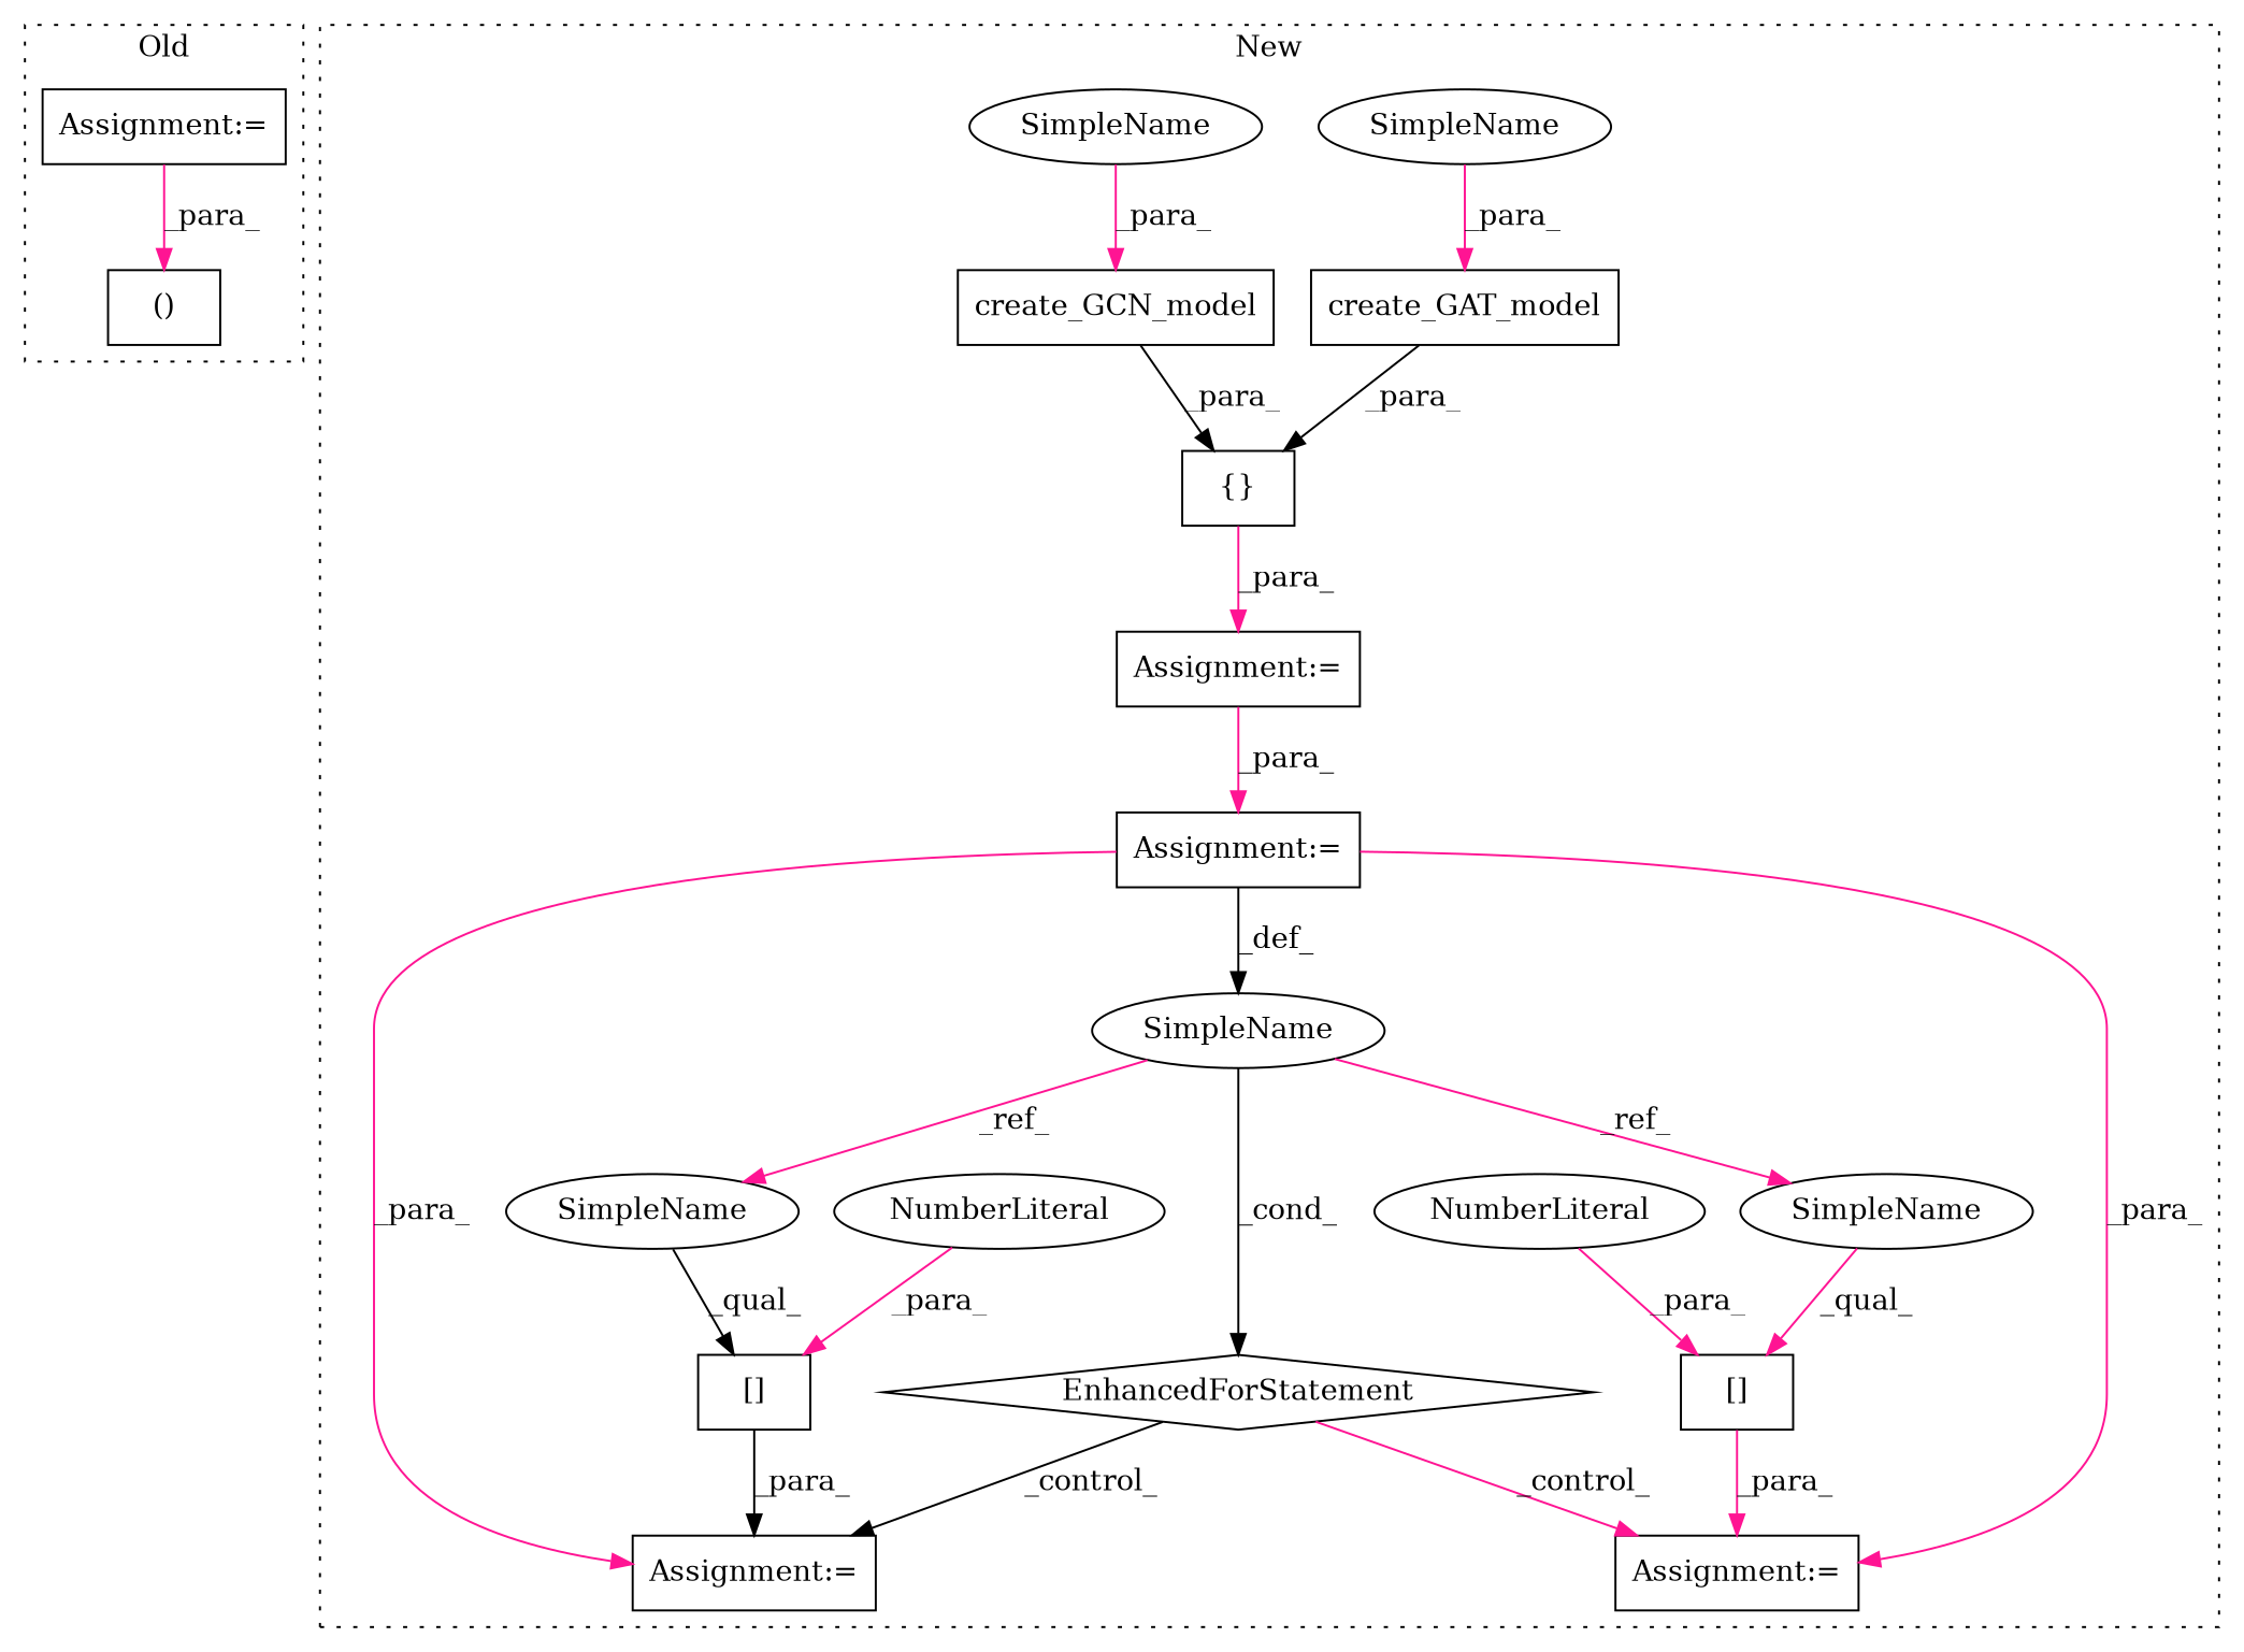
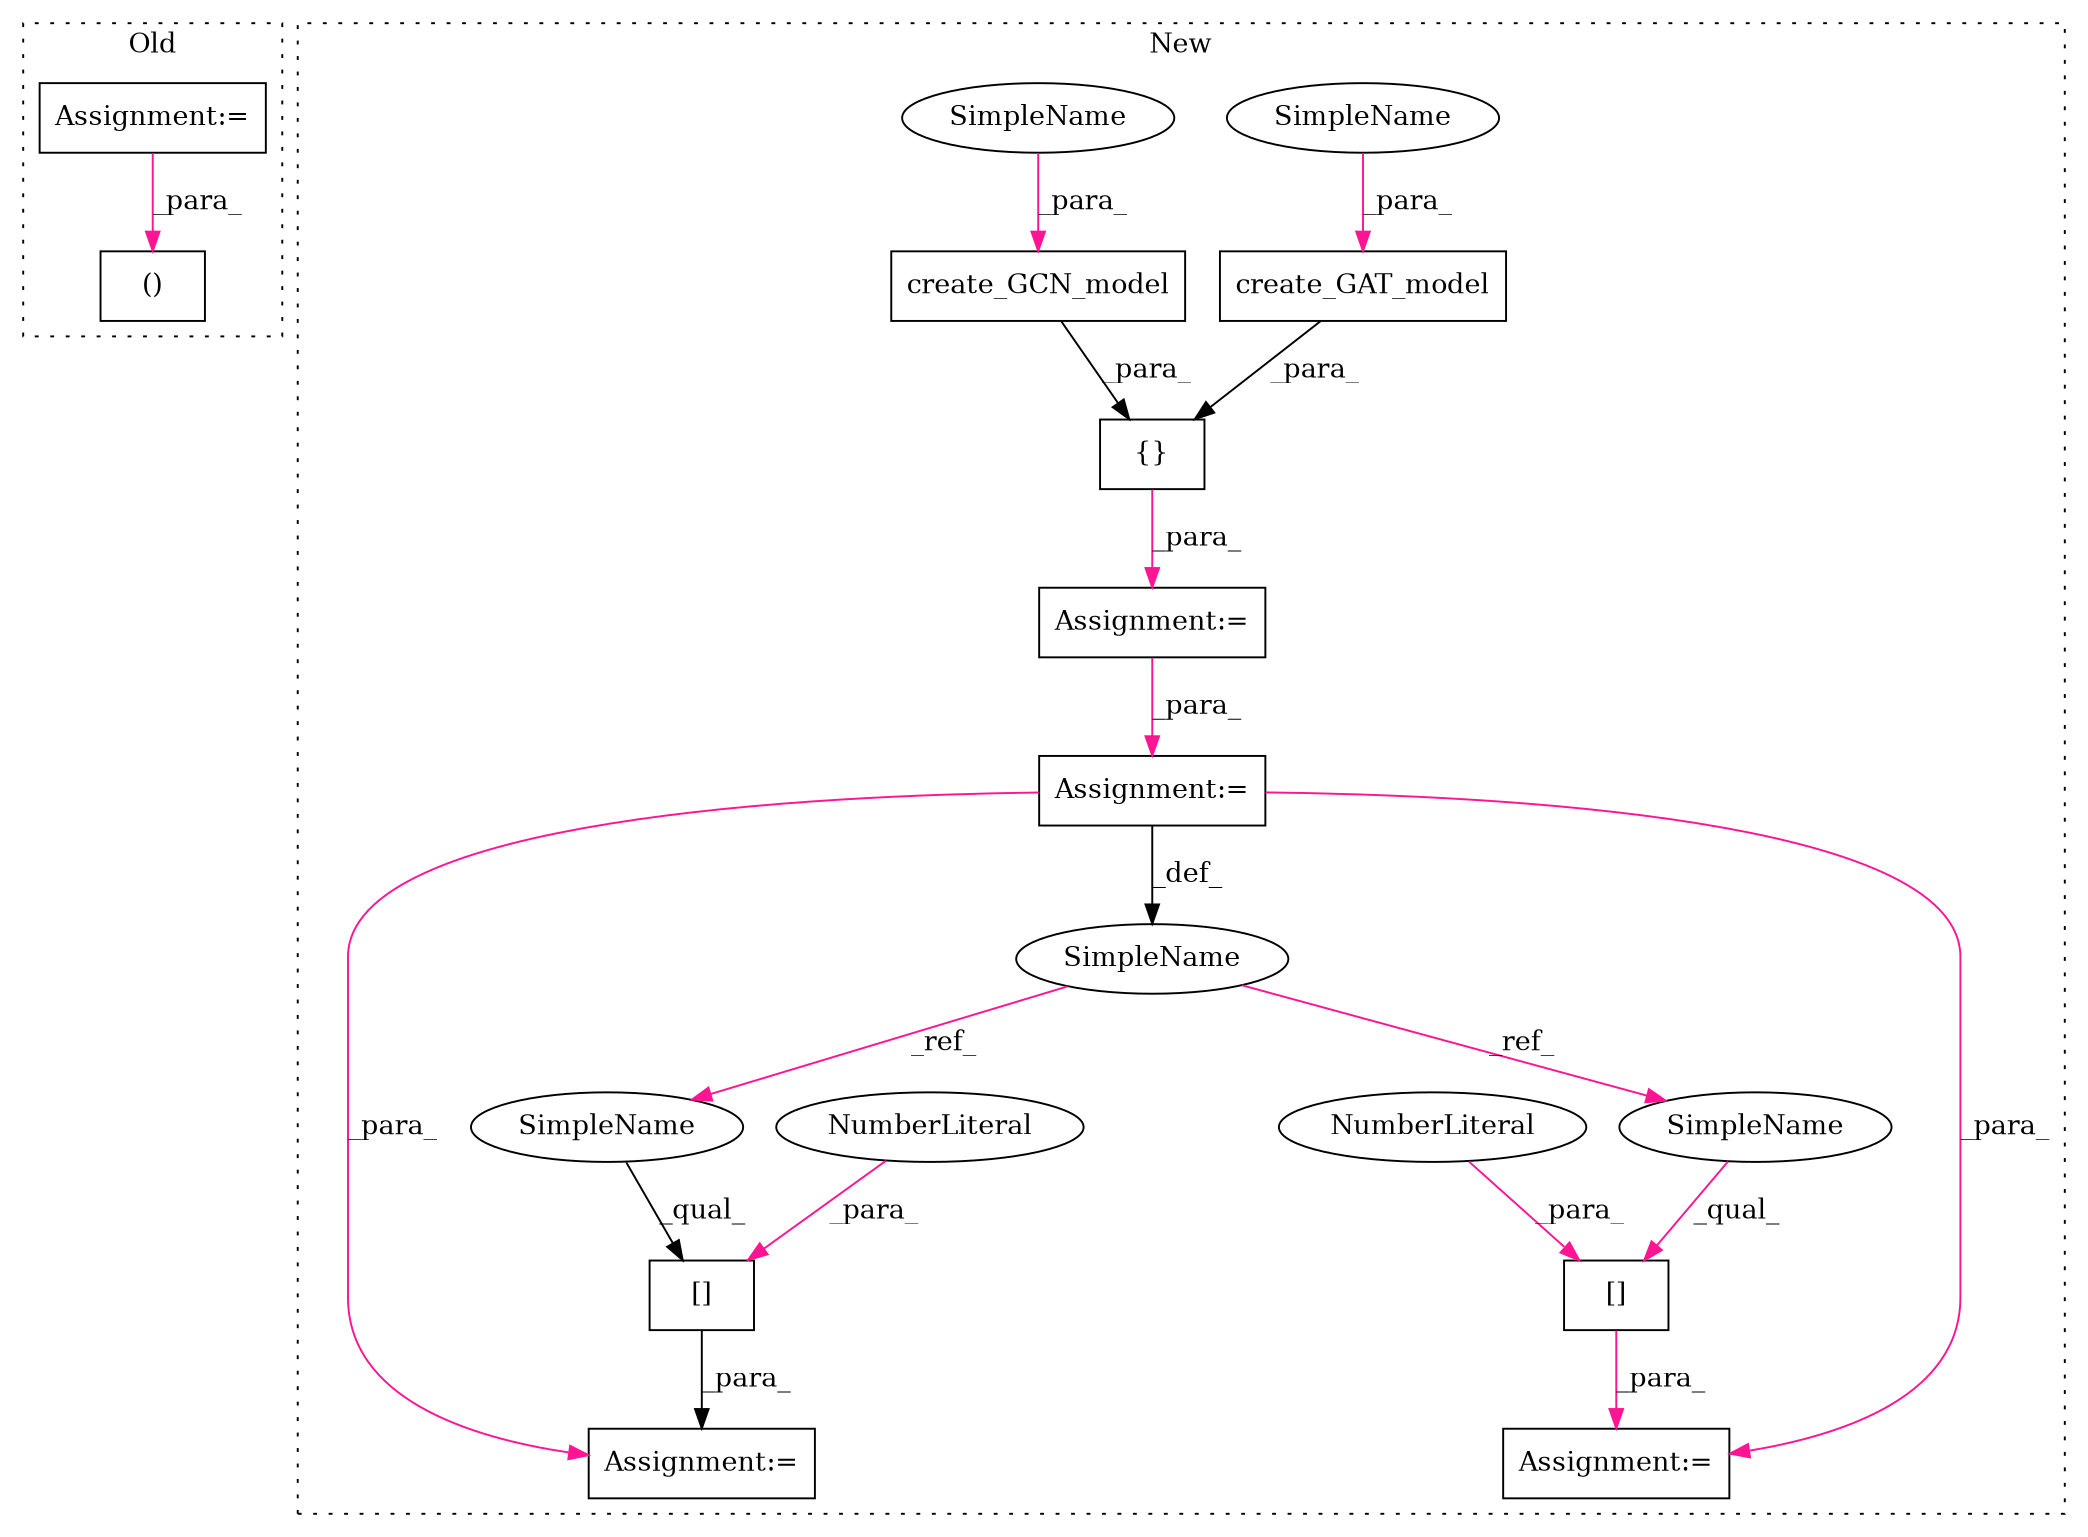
  digraph {
    node [a=7 l=1 s="7637,8181" shape=box]
    edge [color=deeppink]
    n1 [a=106 l=78 label="()" s=4532]
    n2 [l=10 label="Assignment:=" s=4079]
    n3 [a=32 l="17,1" label=create_GCN_model s="7583,7605"]
    n4 [a=4 l="1,1" label="{}" s="7552,7630"]
    n5 [a=32 l="17,1" label=create_GAT_model s="7607,7629"]
    n6 [a=2 l="10,1" label="[]" s="8203,8214"]
-   n7 [a=70 l="53,2" label=EnhancedForStatement shape=diamond]
    n8 [a=34 label=NumberLiteral s=8213 shape=ellipse]
    n9 [a=42 l=9 label=SimpleName s=8159 shape=ellipse]
    n10 [l="53,2" label="Assignment:="]
    n11 [label="Assignment:=" s=8202]
    n12 [label="Assignment:=" s=7534]
    n13 [a=2 l="10,1" label="[]" s="8263,8274"]
    n14 [a=34 label=NumberLiteral s=8273 shape=ellipse]
    n15 [label="Assignment:=" s=8262]
    n16 [a=42 l=9 label=SimpleName s=8203 shape=ellipse]
    n17 [a=42 l=9 label=SimpleName s=8263 shape=ellipse]
    n18 [a=42 l=5 label=SimpleName s=7624 shape=ellipse]
    n19 [a=42 l=5 label=SimpleName s=7600 shape=ellipse]
    subgraph cluster_1 {
      label=Old
      style=dotted
      n1
      n2
    }
    subgraph cluster_2 {
      label=New
      style=dotted
      n3
      n4
      n5
      n6
-     n7
      n8
      n9
      n10
      n11
      n12
      n13
      n14
      n15
      n16
      n17
      n18
      n19
    }
    n2 -> n1 [label=_para_]
    n3 -> n4 [label=_para_ color=black]
    n4 -> n12 [label=_para_]
    n5 -> n4 [label=_para_ color=black]
    n6 -> n11 [label=_para_]
-   n7 -> n11 [label=_control_]
-   n7 -> n15 [label=_control_ color=black]
    n8 -> n6 [label=_para_]
-   n9 -> n7 [label=_cond_ color=black]
    n9 -> n16 [label=_ref_]
    n9 -> n17 [label=_ref_]
    n10 -> n9 [label=_def_ color=black]
    n10 -> n11 [label=_para_]
    n10 -> n15 [label=_para_]
    n12 -> n10 [label=_para_]
    n13 -> n15 [label=_para_ color=black]
    n14 -> n13 [label=_para_]
    n16 -> n6 [label=_qual_]
    n17 -> n13 [label=_qual_ color=black]
    n18 -> n5 [label=_para_]
    n19 -> n3 [label=_para_]
  }
